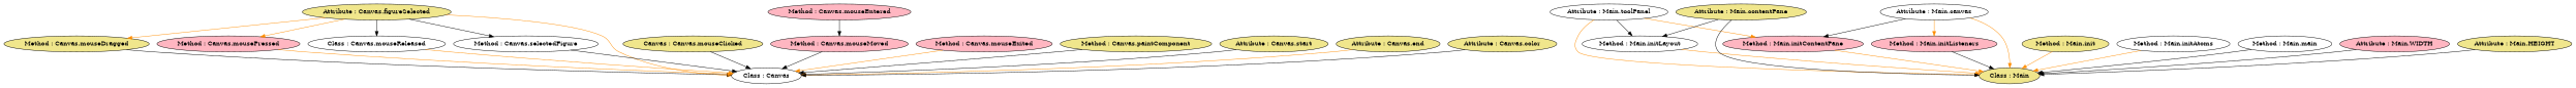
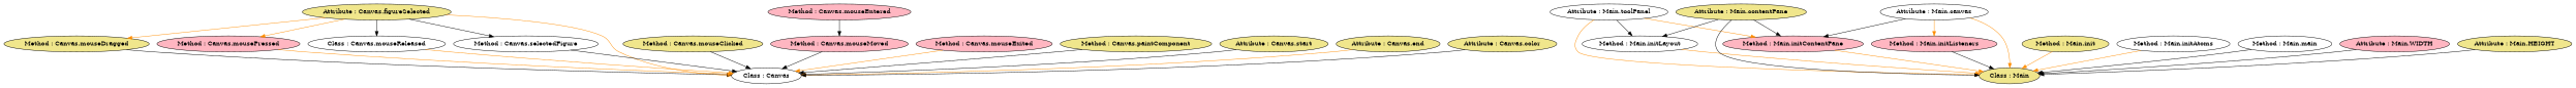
  digraph {
    node [fillcolor=khaki style=filled]
    edge [color=black]
    "Attribute : Canvas.figureSelected"
    "Method : Canvas.mouseDragged"
    "Method : Canvas.mousePressed" [fillcolor=lightpink]
    n4 [fillcolor=white label="Class : Canvas.mouseReleased"]
    "Method : Canvas.selectedFigure" [fillcolor=white]
    "Class : Canvas" [fillcolor=white]
-   "Method : Canvas.mouseClicked" [label="Canvas : Canvas.mouseClicked"]
+   "Method : Canvas.mouseClicked"
    "Method : Canvas.mouseEntered" [fillcolor=lightpink]
    "Method : Canvas.mouseMoved" [fillcolor=lightpink]
    "Method : Canvas.mouseExited" [fillcolor=lightpink]
    "Method : Canvas.paintComponent"
    "Attribute : Canvas.start"
    "Attribute : Canvas.end"
    "Attribute : Canvas.color"
    "Attribute : Main.toolPanel" [fillcolor=white]
    "Method : Main.initContentPane" [fillcolor=lightpink]
    "Method : Main.initLayout" [fillcolor=white]
    "Class : Main"
    "Attribute : Main.contentPane"
    "Attribute : Main.canvas" [fillcolor=white]
    "Method : Main.initListeners" [fillcolor=lightpink]
    "Method : Main.init"
    "Method : Main.initAtoms" [fillcolor=white]
    "Method : Main.main" [fillcolor=white]
    "Attribute : Main.WIDTH" [fillcolor=lightpink]
    "Attribute : Main.HEIGHT"
    "Attribute : Canvas.figureSelected" -> "Method : Canvas.mouseDragged" [color=darkorange]
    "Attribute : Canvas.figureSelected" -> "Method : Canvas.mousePressed" [color=darkorange]
    "Attribute : Canvas.figureSelected" -> n4
    "Attribute : Canvas.figureSelected" -> "Method : Canvas.selectedFigure"
    "Attribute : Canvas.figureSelected" -> "Class : Canvas" [color=darkorange]
    "Method : Canvas.mouseDragged" -> "Class : Canvas"
    "Method : Canvas.mousePressed" -> "Class : Canvas" [color=darkorange]
    n4 -> "Class : Canvas" [color=darkorange]
    "Method : Canvas.selectedFigure" -> "Class : Canvas"
    "Method : Canvas.mouseClicked" -> "Class : Canvas"
    "Method : Canvas.mouseEntered" -> "Method : Canvas.mouseMoved"
    "Method : Canvas.mouseMoved" -> "Class : Canvas"
    "Method : Canvas.mouseExited" -> "Class : Canvas" [color=darkorange]
    "Method : Canvas.paintComponent" -> "Class : Canvas"
    "Attribute : Canvas.start" -> "Class : Canvas"
    "Attribute : Canvas.end" -> "Class : Canvas" [color=darkorange]
    "Attribute : Canvas.color" -> "Class : Canvas"
    "Attribute : Main.toolPanel" -> "Method : Main.initContentPane" [color=darkorange]
    "Attribute : Main.toolPanel" -> "Method : Main.initLayout"
    "Attribute : Main.toolPanel" -> "Class : Main" [color=darkorange]
    "Method : Main.initContentPane" -> "Class : Main" [color=darkorange]
    "Method : Main.initLayout" -> "Class : Main" [color=darkorange]
+   "Attribute : Main.contentPane" -> "Method : Main.initContentPane"
    "Attribute : Main.contentPane" -> "Method : Main.initLayout"
    "Attribute : Main.contentPane" -> "Class : Main"
    "Attribute : Main.canvas" -> "Method : Main.initContentPane"
    "Attribute : Main.canvas" -> "Class : Main" [color=darkorange]
    "Attribute : Main.canvas" -> "Method : Main.initListeners" [color=darkorange]
    "Method : Main.initListeners" -> "Class : Main"
    "Method : Main.init" -> "Class : Main" [color=darkorange]
    "Method : Main.initAtoms" -> "Class : Main" [color=darkorange]
    "Method : Main.main" -> "Class : Main"
    "Attribute : Main.WIDTH" -> "Class : Main"
    "Attribute : Main.HEIGHT" -> "Class : Main"
  }
